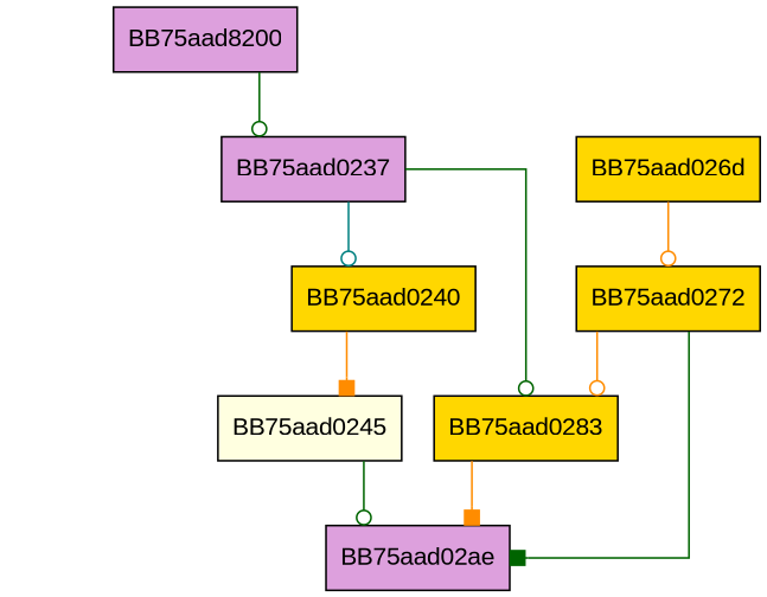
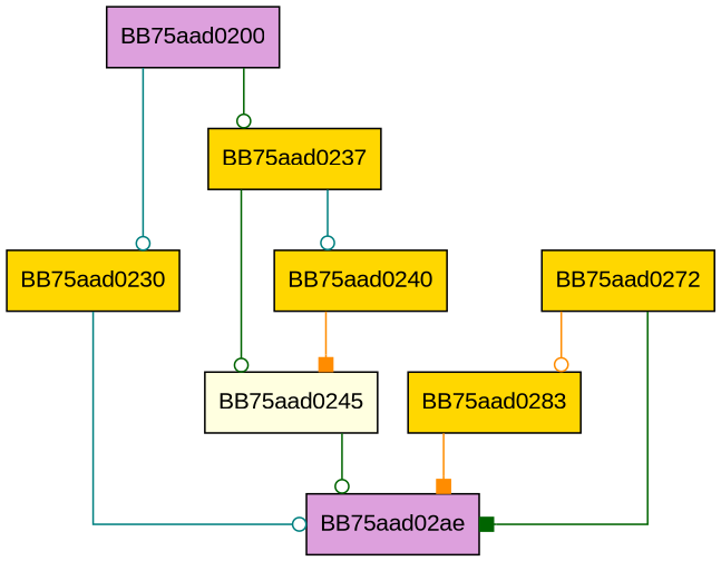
  digraph {
    fontname="Liberation Sans"
    splines=ortho
    node [fillcolor=gold fontname="Liberation Sans" shape=box style=filled]
    edge [arrowhead=odot color=darkgreen fontname="Liberation Sans"]
-   BB75aad0200 [fillcolor=plum label=BB75aad8200]
-   BB75aad0237 [fillcolor=plum]
+   BB75aad0200 [fillcolor=plum]
+   BB75aad0237
+   BB75aad0230
    BB75aad0245 [fillcolor=lightyellow]
    BB75aad0240
    BB75aad02ae [fillcolor=plum]
    BB75aad0272
    BB75aad0283
-   BB75aad026d
    BB75aad0200 -> BB75aad0237
-   BB75aad0237 -> BB75aad0283
+   BB75aad0200 -> BB75aad0230 [color=teal]
+   BB75aad0237 -> BB75aad0245
    BB75aad0237 -> BB75aad0240 [color=teal]
+   BB75aad0230 -> BB75aad02ae [color=teal]
    BB75aad0245 -> BB75aad02ae
    BB75aad0240 -> BB75aad0245 [arrowhead=box color=darkorange]
    BB75aad0272 -> BB75aad02ae [arrowhead=box]
    BB75aad0272 -> BB75aad0283 [color=darkorange]
    BB75aad0283 -> BB75aad02ae [arrowhead=box color=darkorange]
-   BB75aad026d -> BB75aad0272 [color=darkorange]
  }
